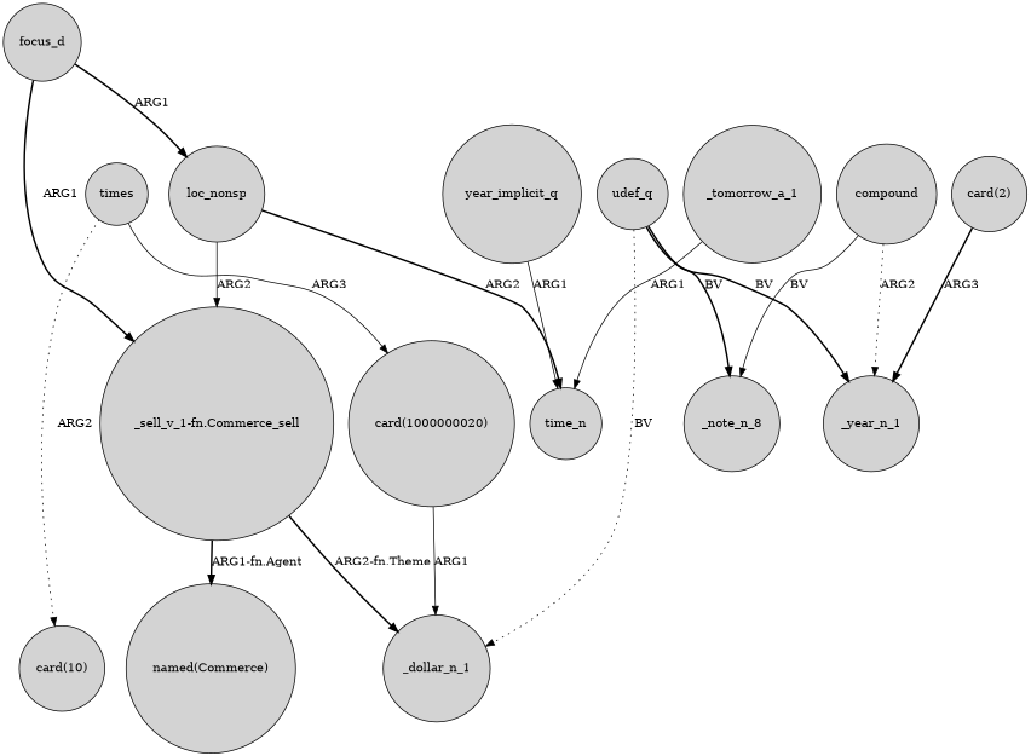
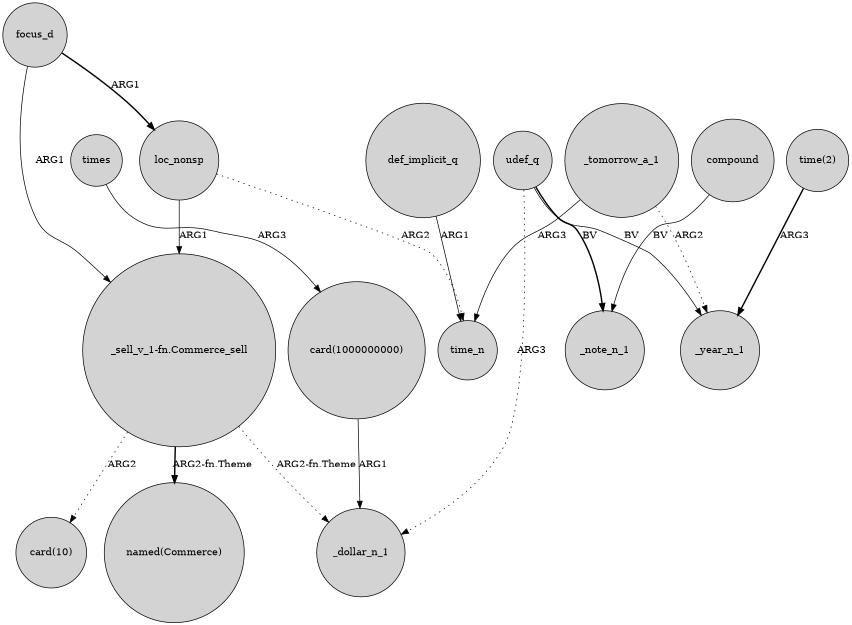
  digraph {
    node [shape=circle style=filled]
    edge [style=solid]
    focus_d
    loc_nonsp
    "_sell_v_1-fn.Commerce_sell"
    time_n
    _dollar_n_1
    n6 [label="named(Commerce)"]
    _tomorrow_a_1
    compound
-   _note_n_1 [label=_note_n_8]
+   _note_n_1
    _year_n_1
    times
-   "card(1000000000)" [label="card(1000000020)"]
+   "card(1000000000)"
    "card(10)"
-   "card(2)"
+   "card(2)" [label="time(2)"]
    udef_q
-   def_implicit_q [label=year_implicit_q]
+   def_implicit_q
    focus_d -> loc_nonsp [label=ARG1 style=bold]
-   focus_d -> "_sell_v_1-fn.Commerce_sell" [label=ARG1 style=bold]
-   loc_nonsp -> "_sell_v_1-fn.Commerce_sell" [label=ARG2]
-   loc_nonsp -> time_n [label=ARG2 style=bold]
-   "_sell_v_1-fn.Commerce_sell" -> _dollar_n_1 [label="ARG2-fn.Theme" style=bold]
-   "_sell_v_1-fn.Commerce_sell" -> n6 [label="ARG1-fn.Agent" style=bold]
-   _tomorrow_a_1 -> time_n [label=ARG1]
+   focus_d -> "_sell_v_1-fn.Commerce_sell" [label=ARG1]
+   loc_nonsp -> "_sell_v_1-fn.Commerce_sell" [label=ARG1]
+   loc_nonsp -> time_n [label=ARG2 style=dotted]
+   "_sell_v_1-fn.Commerce_sell" -> _dollar_n_1 [label="ARG2-fn.Theme" style=dotted]
+   "_sell_v_1-fn.Commerce_sell" -> n6 [label="ARG2-fn.Theme" style=bold]
+   _tomorrow_a_1 -> time_n [label=ARG3]
    compound -> _note_n_1 [label=BV]
-   compound -> _year_n_1 [label=ARG2 style=dotted]
+   _tomorrow_a_1 -> _year_n_1 [label=ARG2 style=dotted]
    times -> "card(1000000000)" [label=ARG3]
-   times -> "card(10)" [label=ARG2 style=dotted]
+   "_sell_v_1-fn.Commerce_sell" -> "card(10)" [label=ARG2 style=dotted]
    "card(1000000000)" -> _dollar_n_1 [label=ARG1]
    "card(2)" -> _year_n_1 [label=ARG3 style=bold]
-   udef_q -> _dollar_n_1 [label=BV style=dotted]
+   udef_q -> _dollar_n_1 [label=ARG3 style=dotted]
    udef_q -> _note_n_1 [label=BV style=bold]
-   udef_q -> _year_n_1 [label=BV style=bold]
+   udef_q -> _year_n_1 [label=BV]
    def_implicit_q -> time_n [label=ARG1]
  }
